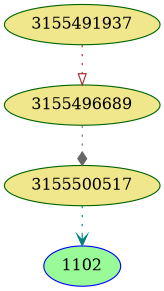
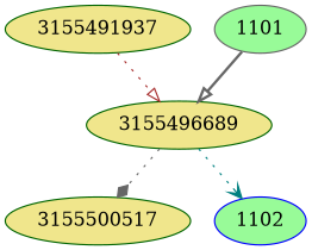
  strict digraph {
    node [color=darkgreen fillcolor=khaki style=filled]
    edge [arrowhead=onormal color=gray40 style=dotted]
    3155491937
    3155496689
    3155500517
    1102 [color=blue fillcolor=palegreen]
+   1101 [color=gray40 fillcolor=palegreen]
    3155491937 -> 3155496689 [color=brown]
    3155496689 -> 3155500517 [arrowhead=diamond]
-   3155500517 -> 1102 [arrowhead=vee color=teal]
+   3155496689 -> 1102 [arrowhead=vee color=teal]
+   1101 -> 3155496689 [style=bold]
  }
